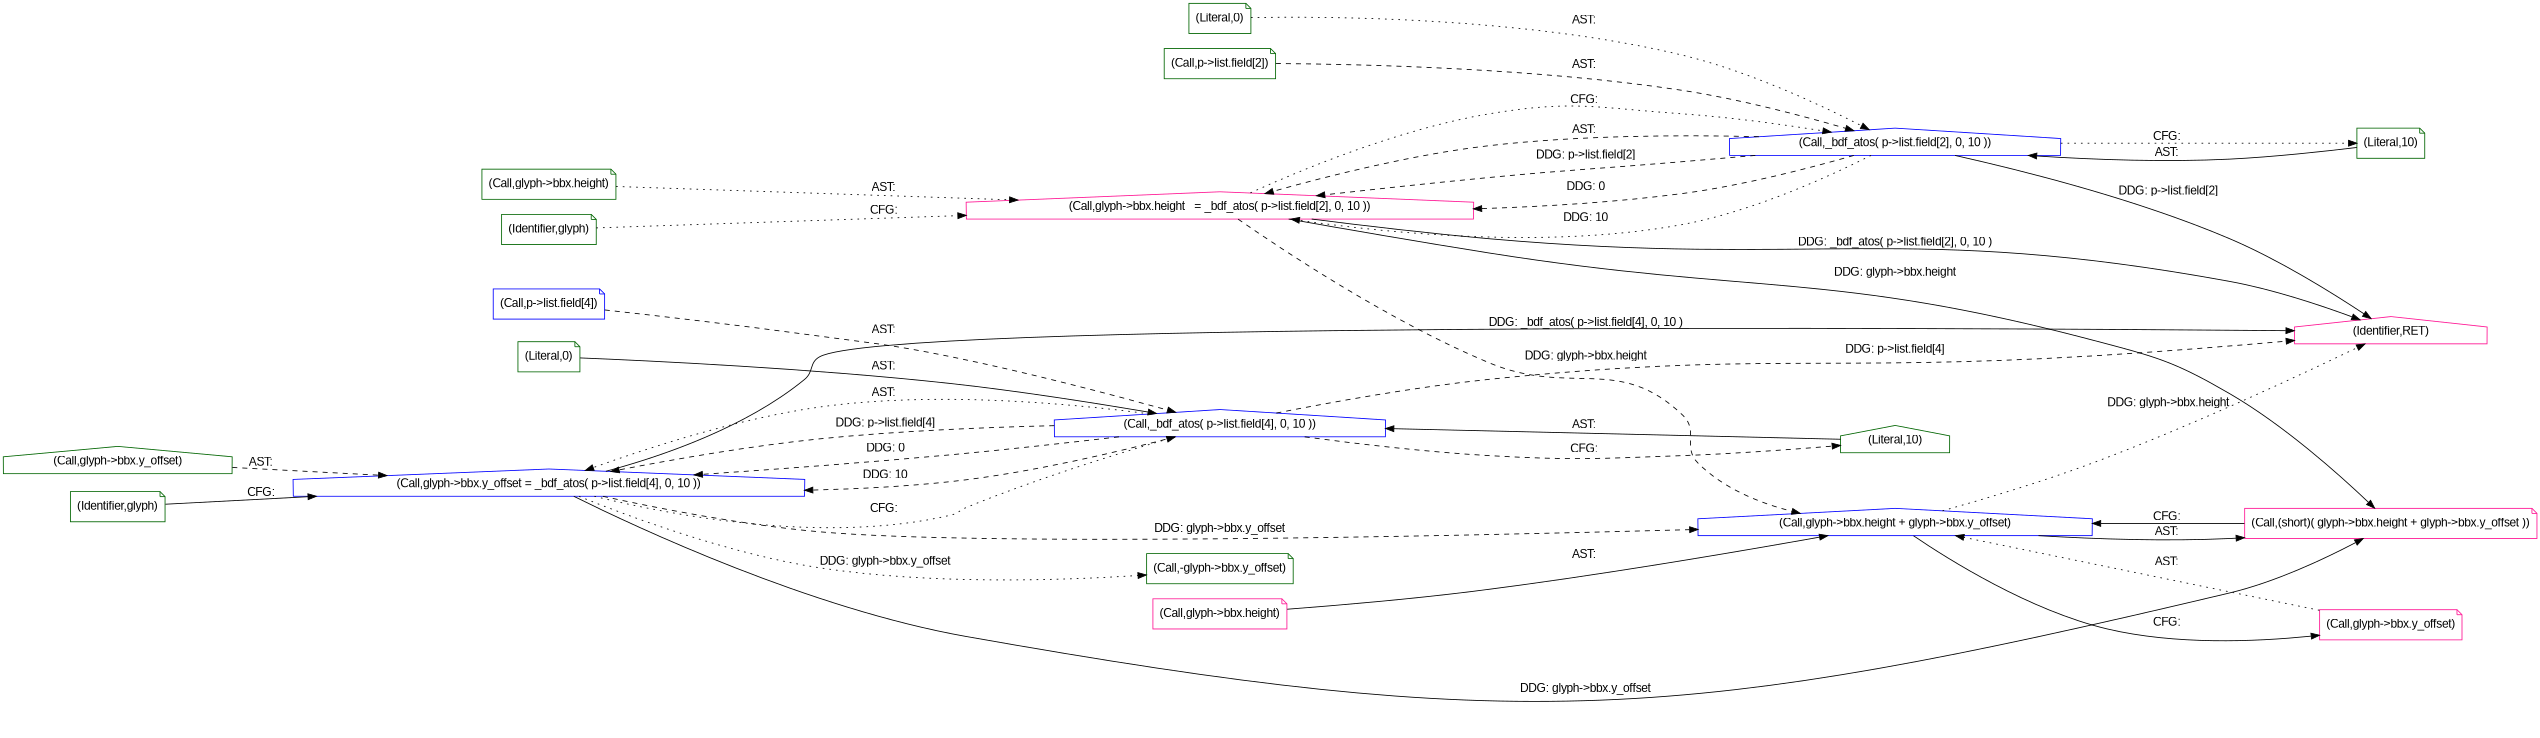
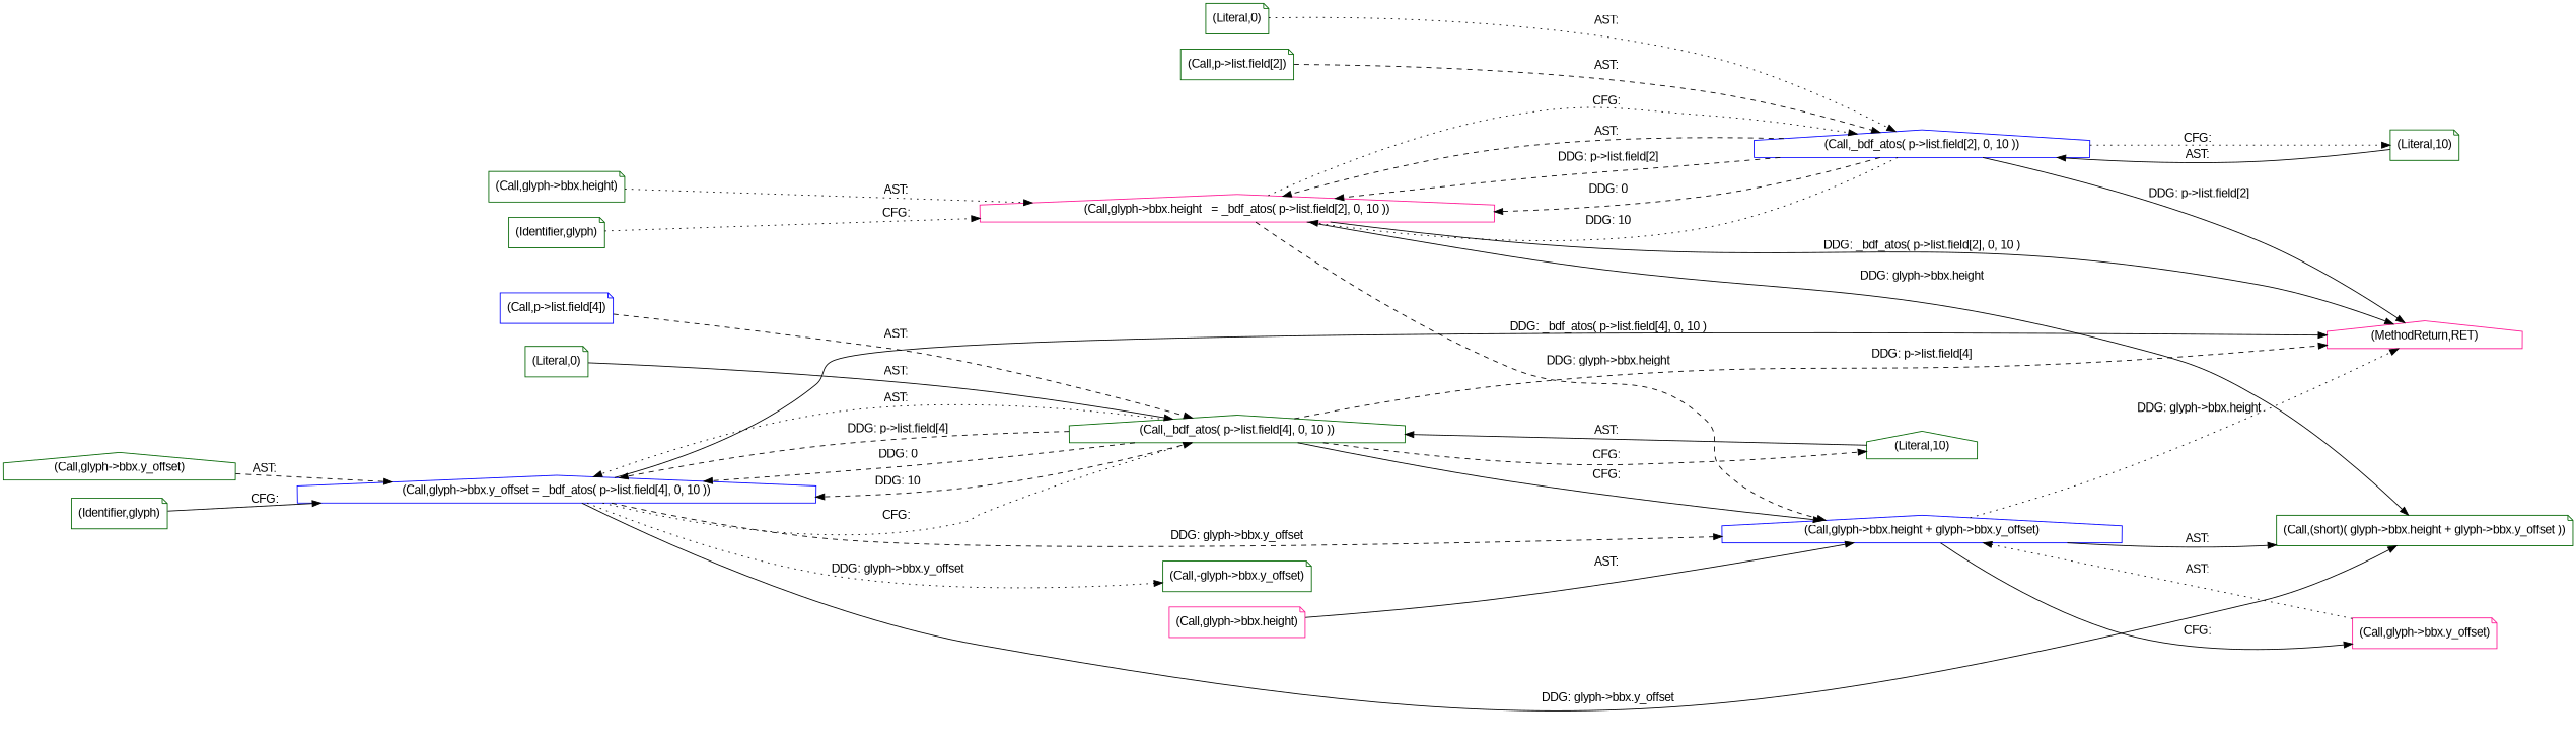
  digraph {
    fontname="Liberation Sans"
    rankdir=LR
    node [color=darkgreen fontname="Liberation Sans" shape=note]
    edge [fontname="Liberation Sans" style=solid]
    n1 [color=blue label="(Call,glyph->bbx.height + glyph->bbx.y_offset)" shape=house]
    n2 [color=deeppink label="(Call,glyph->bbx.y_offset)"]
-   n3 [color=deeppink label="(Call,(short)( glyph->bbx.height + glyph->bbx.y_offset ))"]
-   n4 [color=deeppink label="(Identifier,RET)" shape=house]
+   n3 [label="(Call,(short)( glyph->bbx.height + glyph->bbx.y_offset ))"]
+   n4 [color=deeppink label="(MethodReturn,RET)" shape=house]
    n5 [color=deeppink label="(Call,glyph->bbx.height   = _bdf_atos( p->list.field[2], 0, 10 ))" shape=house]
    n6 [color=blue label="(Call,_bdf_atos( p->list.field[2], 0, 10 ))" shape=house]
    n7 [label="(Literal,10)"]
    n8 [color=blue label="(Call,glyph->bbx.y_offset = _bdf_atos( p->list.field[4], 0, 10 ))" shape=house]
-   n9 [color=blue label="(Call,_bdf_atos( p->list.field[4], 0, 10 ))" shape=house]
+   n9 [label="(Call,_bdf_atos( p->list.field[4], 0, 10 ))" shape=house]
    n10 [label="(Call,-glyph->bbx.y_offset)"]
    n11 [label="(Literal,10)" shape=house]
    n12 [label="(Literal,0)"]
    n13 [label="(Call,glyph->bbx.y_offset)" shape=house]
    n14 [label="(Literal,0)"]
    n15 [label="(Call,p->list.field[2])"]
    n16 [color=deeppink label="(Call,glyph->bbx.height)"]
    n17 [label="(Identifier,glyph)"]
    n18 [color=blue label="(Call,p->list.field[4])"]
    n19 [label="(Identifier,glyph)"]
    n20 [label="(Call,glyph->bbx.height)"]
    n1 -> n2 [label="CFG: "]
    n1 -> n3 [label="AST: "]
    n1 -> n4 [label="DDG: glyph->bbx.height" style=dotted]
    n2 -> n1 [label="AST: " style=dotted]
-   n3 -> n1 [label="CFG: "]
+   n9 -> n1 [label="CFG: "]
    n5 -> n1 [label="DDG: glyph->bbx.height" style=dashed]
    n5 -> n3 [label="DDG: glyph->bbx.height"]
    n5 -> n4 [label="DDG: _bdf_atos( p->list.field[2], 0, 10 )"]
    n5 -> n6 [label="CFG: " style=dotted]
    n6 -> n4 [label="DDG: p->list.field[2]"]
    n6 -> n5 [label="AST: " style=dashed]
    n6 -> n5 [label="DDG: p->list.field[2]" style=dashed]
    n6 -> n5 [label="DDG: 0" style=dashed]
    n6 -> n5 [label="DDG: 10" style=dotted]
    n6 -> n7 [label="CFG: " style=dotted]
    n7 -> n6 [label="AST: "]
    n8 -> n1 [label="DDG: glyph->bbx.y_offset" style=dashed]
    n8 -> n3 [label="DDG: glyph->bbx.y_offset"]
    n8 -> n4 [label="DDG: _bdf_atos( p->list.field[4], 0, 10 )"]
    n8 -> n9 [label="CFG: " style=dotted]
    n8 -> n10 [label="DDG: glyph->bbx.y_offset" style=dotted]
    n9 -> n4 [label="DDG: p->list.field[4]" style=dashed]
    n9 -> n8 [label="AST: " style=dotted]
    n9 -> n8 [label="DDG: p->list.field[4]" style=dashed]
    n9 -> n8 [label="DDG: 0" style=dashed]
    n9 -> n8 [label="DDG: 10" style=dashed]
    n9 -> n11 [label="CFG: " style=dashed]
    n11 -> n9 [label="AST: "]
    n12 -> n6 [label="AST: " style=dotted]
    n13 -> n8 [label="AST: " style=dashed]
    n14 -> n9 [label="AST: "]
    n15 -> n6 [label="AST: " style=dashed]
    n16 -> n1 [label="AST: "]
    n17 -> n8 [label="CFG: "]
    n18 -> n9 [label="AST: " style=dashed]
    n19 -> n5 [label="CFG: " style=dotted]
    n20 -> n5 [label="AST: " style=dotted]
  }
